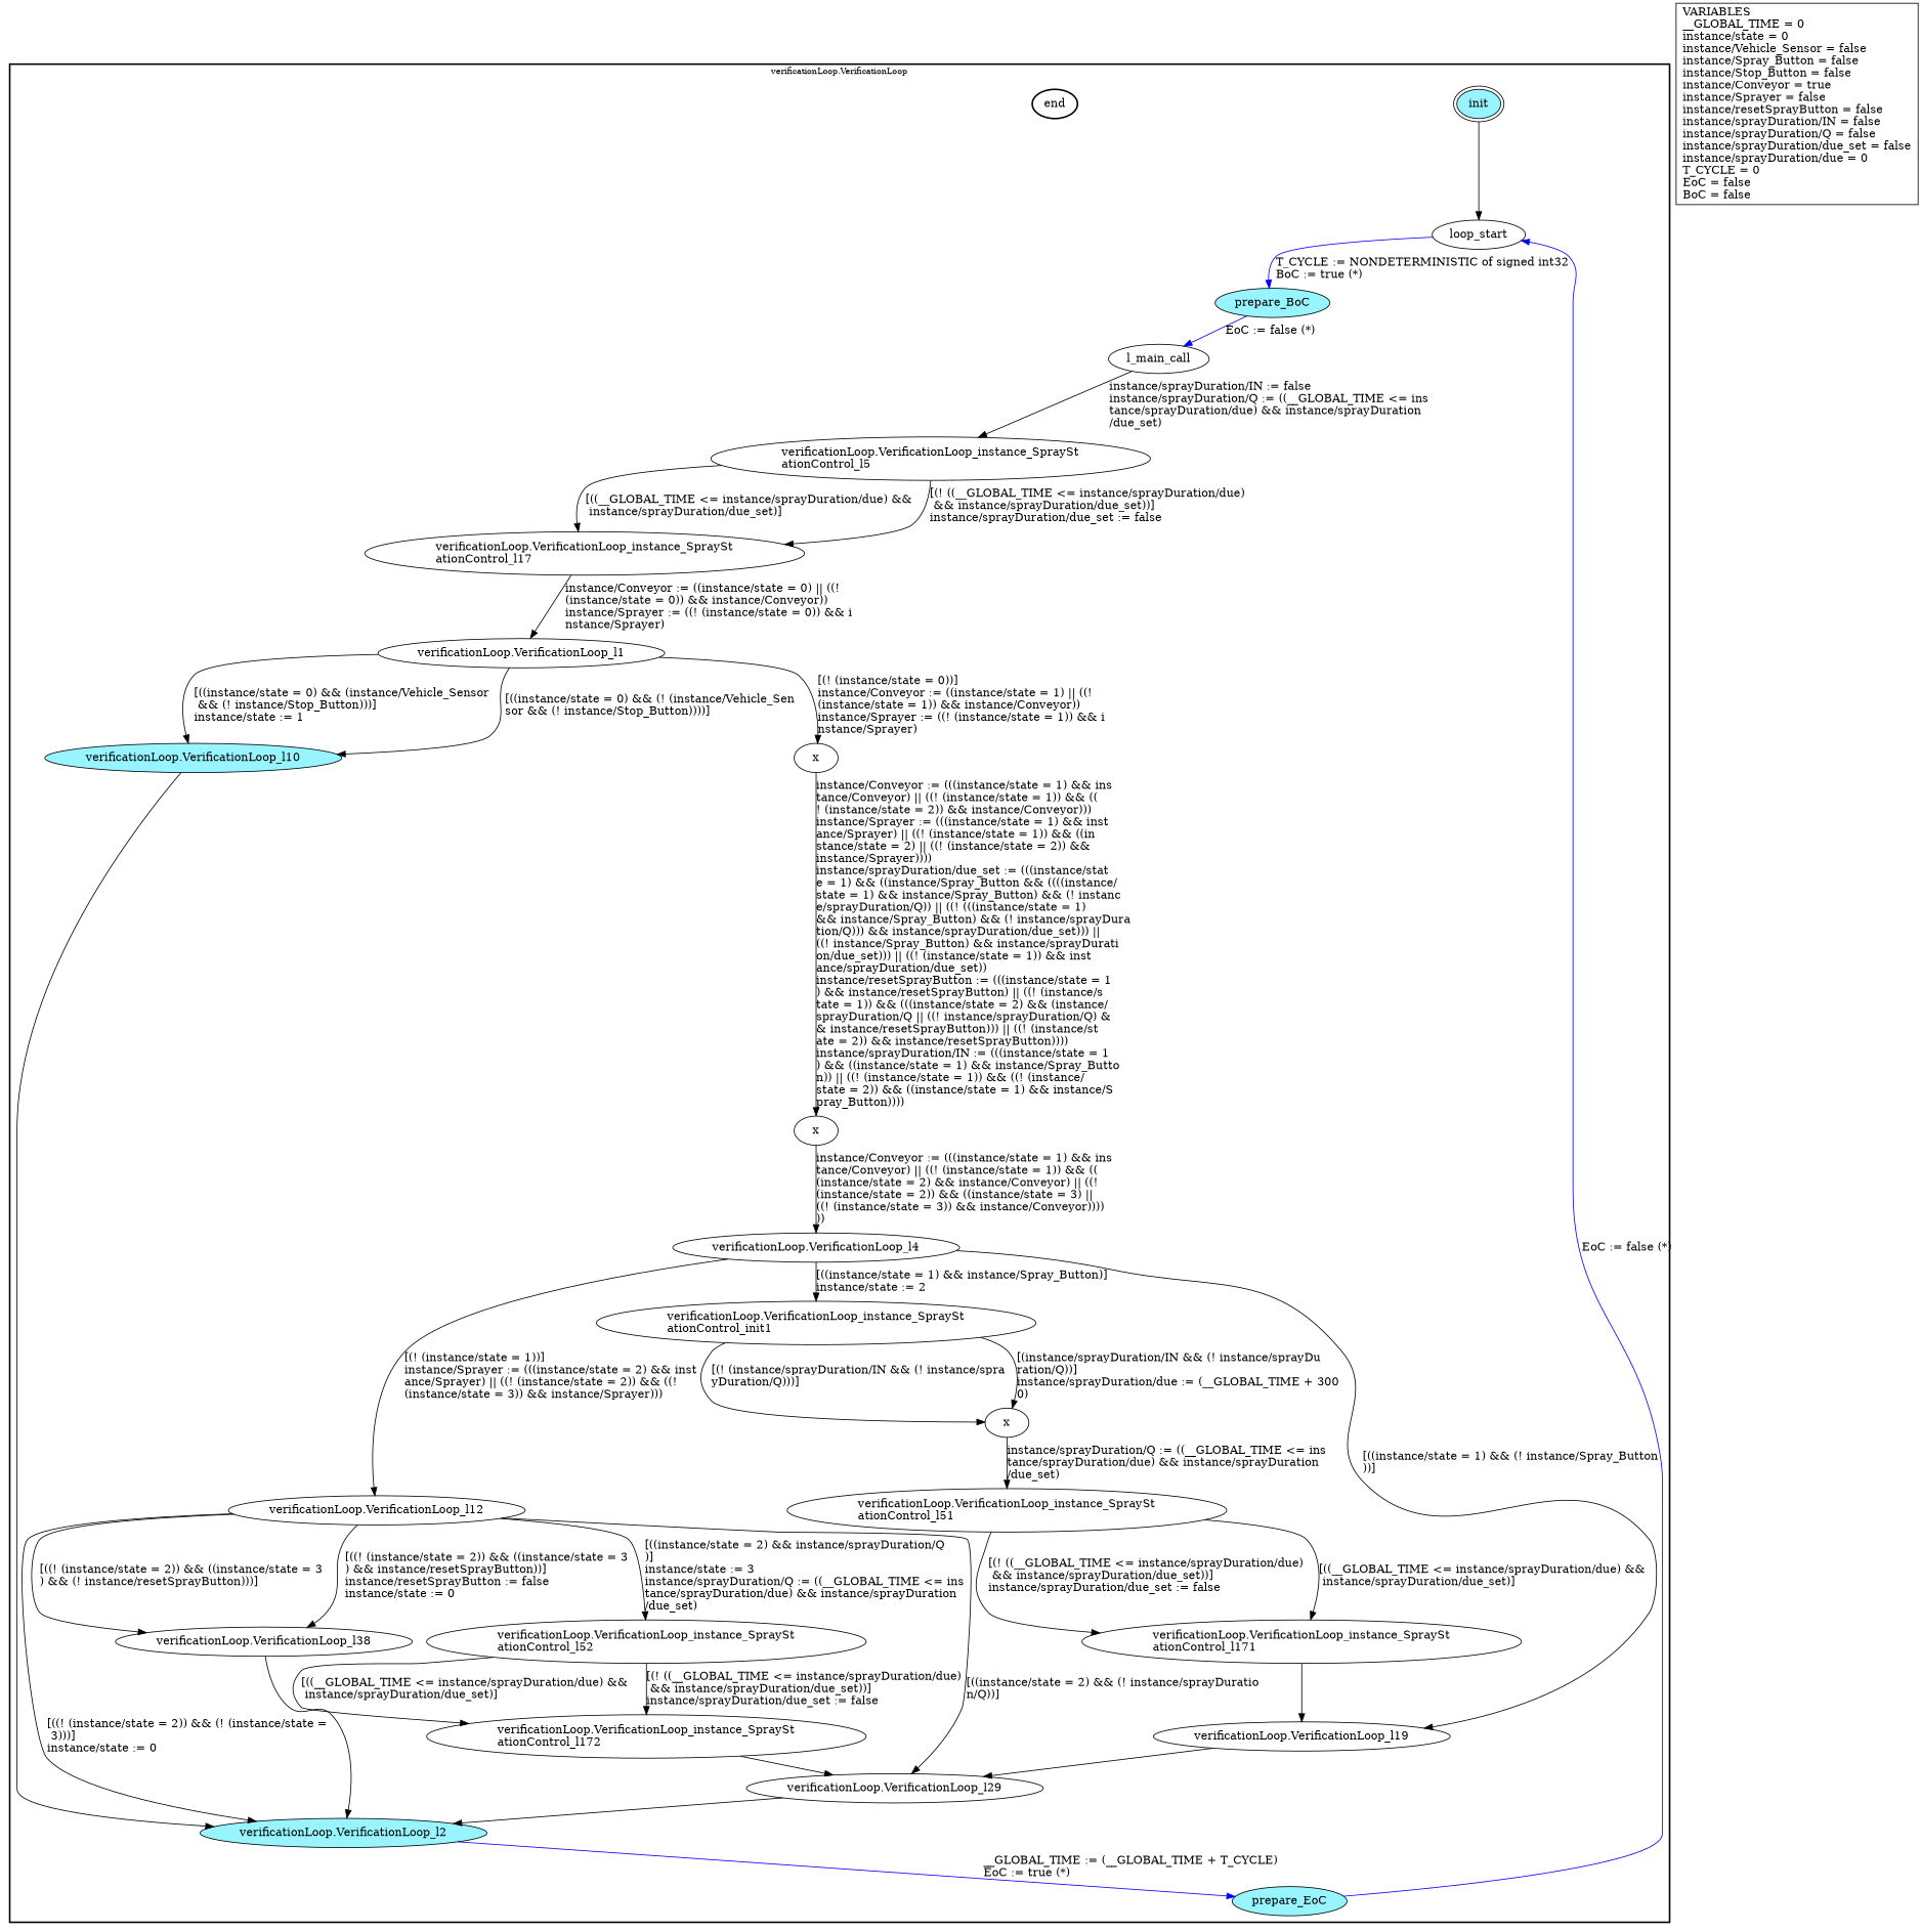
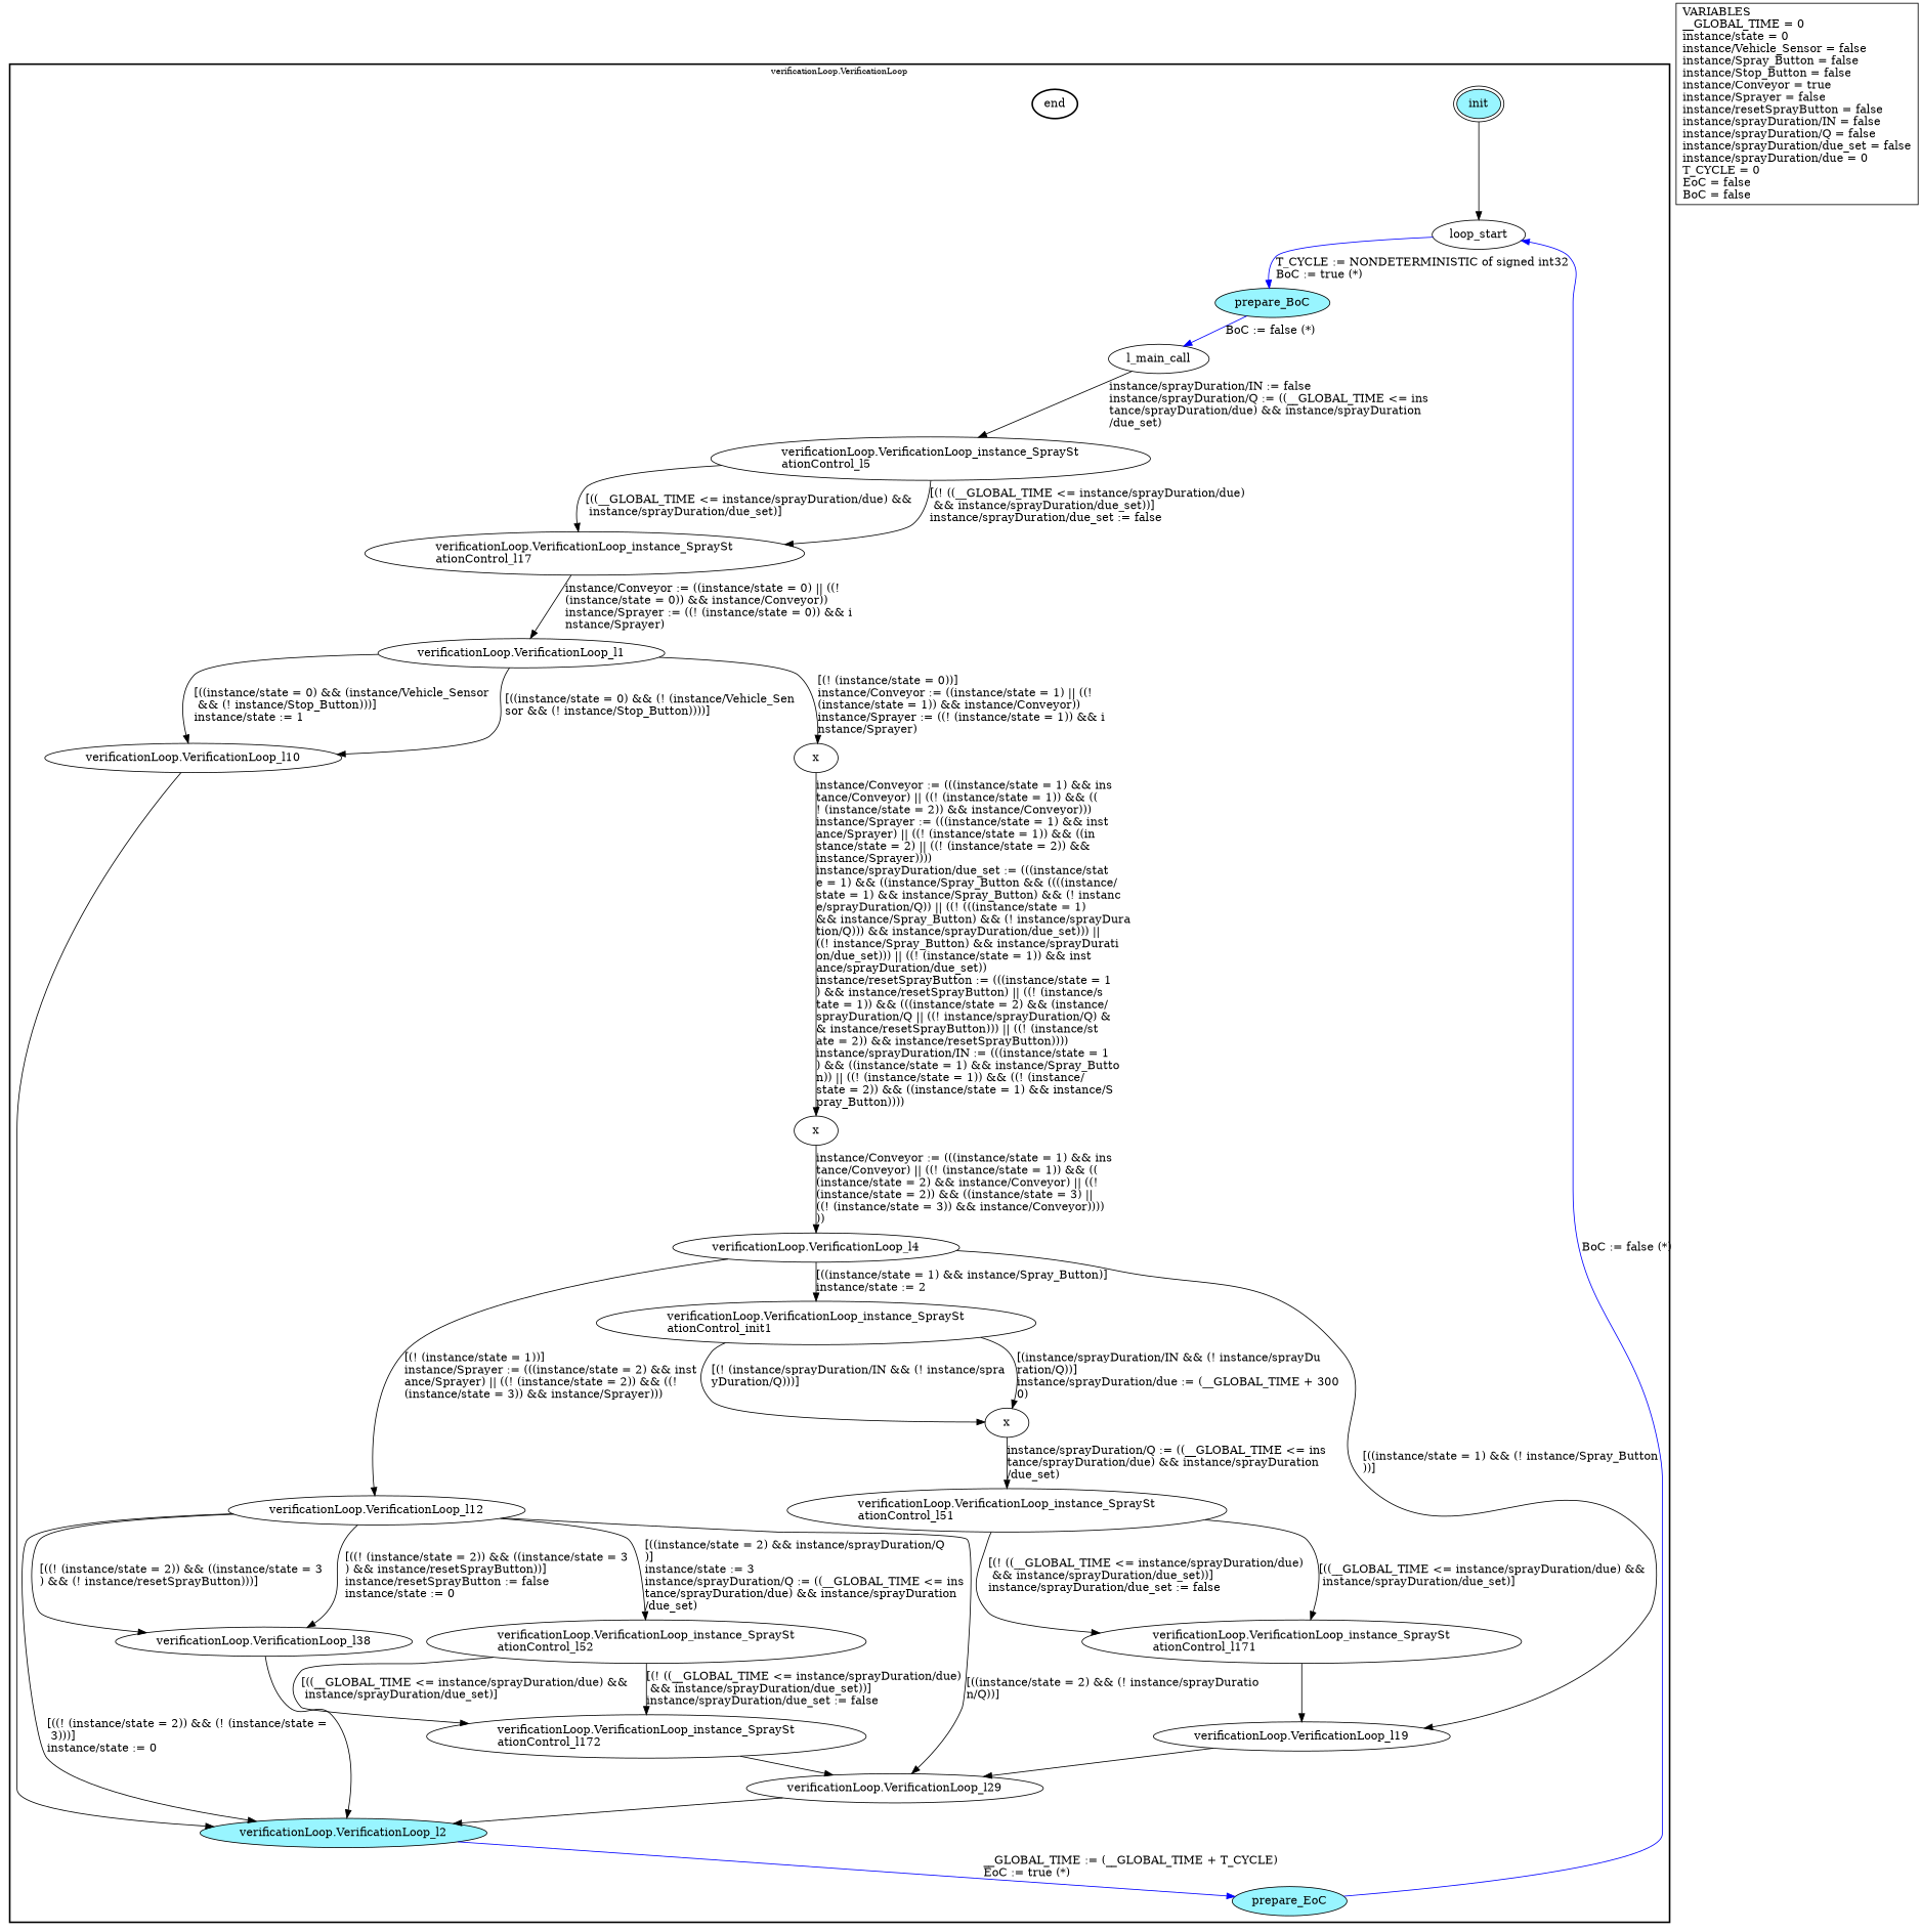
  digraph {
    node [color=black fillcolor=white shape=ellipse style=filled]
    edge [color=black]
    n1 [fillcolor=cadetblue1 label=init peripheries=2]
    n2 [label=loop_start]
    n3 [fillcolor=cadetblue1 label=end style=bold]
    n4 [fillcolor=cadetblue1 label=prepare_BoC]
    n5 [label=l_main_call]
    n6 [label="verificationLoop.VerificationLoop_instance_SpraySt\lationControl_l5\l"]
    n7 [fillcolor=cadetblue1 label=prepare_EoC]
    n8 [label="verificationLoop.VerificationLoop_l1"]
-   n9 [fillcolor=cadetblue1 label="verificationLoop.VerificationLoop_l10"]
+   n9 [label="verificationLoop.VerificationLoop_l10"]
    n10 [label=x]
    n11 [fillcolor=cadetblue1 label="verificationLoop.VerificationLoop_l2"]
    n12 [label="verificationLoop.VerificationLoop_l4"]
    n13 [label="verificationLoop.VerificationLoop_l12"]
    n14 [label="verificationLoop.VerificationLoop_l19"]
    n15 [label="verificationLoop.VerificationLoop_instance_SpraySt\lationControl_init1\l"]
    n16 [label="verificationLoop.VerificationLoop_l29"]
    n17 [label="verificationLoop.VerificationLoop_l38"]
    n18 [label="verificationLoop.VerificationLoop_instance_SpraySt\lationControl_l52\l"]
    n19 [label="verificationLoop.VerificationLoop_instance_SpraySt\lationControl_l17\l"]
    n20 [label=x]
    n21 [label="verificationLoop.VerificationLoop_instance_SpraySt\lationControl_l51\l"]
    n22 [label="verificationLoop.VerificationLoop_instance_SpraySt\lationControl_l171\l"]
    n23 [label="verificationLoop.VerificationLoop_instance_SpraySt\lationControl_l172\l"]
    n24 [label=x]
    n25 [fillcolor=lightgray label="VARIABLES\l__GLOBAL_TIME = 0\linstance/state = 0\linstance/Vehicle_Sensor = false\linstance/Spray_Button = false\linstance/Stop_Button = false\linstance/Conveyor = true\linstance/Sprayer = false\linstance/resetSprayButton = false\linstance/sprayDuration/IN = false\linstance/sprayDuration/Q = false\linstance/sprayDuration/due_set = false\linstance/sprayDuration/due = 0\lT_CYCLE = 0\lEoC = false\lBoC = false\l" shape=rectangle color="" style=""]
    subgraph cluster_1 {
      color=black
      fontsize=10
      label="verificationLoop.VerificationLoop"
      ranksep=0.4
      style=bold
      n1
      n2
      n3
      n4
      n5
      n6
      n7
      n8
      n9
      n10
      n11
      n12
      n13
      n14
      n15
      n16
      n17
      n18
      n19
      n20
      n21
      n22
      n23
      n24
    }
    n1 -> n2
    n2 -> n4 [color=blue label="T_CYCLE := NONDETERMINISTIC of signed int32\lBoC := true (*)\l"]
-   n4 -> n5 [color=blue label="EoC := false (*)"]
+   n4 -> n5 [color=blue label="BoC := false (*)"]
    n5 -> n6 [label="instance/sprayDuration/IN := false\linstance/sprayDuration/Q := ((__GLOBAL_TIME <= ins\ltance/sprayDuration/due) && instance/sprayDuration\l/due_set)\l"]
    n6 -> n19 [label="[((__GLOBAL_TIME <= instance/sprayDuration/due) &&\l instance/sprayDuration/due_set)]\l"]
    n6 -> n19 [label="[(! ((__GLOBAL_TIME <= instance/sprayDuration/due)\l && instance/sprayDuration/due_set))]\linstance/sprayDuration/due_set := false\l"]
-   n7 -> n2 [color=blue label="EoC := false (*)"]
+   n7 -> n2 [color=blue label="BoC := false (*)"]
    n8 -> n9 [label="[((instance/state = 0) && (instance/Vehicle_Sensor\l && (! instance/Stop_Button)))]\linstance/state := 1\l"]
    n8 -> n9 [label="[((instance/state = 0) && (! (instance/Vehicle_Sen\lsor && (! instance/Stop_Button))))]\l"]
    n8 -> n10 [label="[(! (instance/state = 0))]\linstance/Conveyor := ((instance/state = 1) || ((! \l(instance/state = 1)) && instance/Conveyor))\linstance/Sprayer := ((! (instance/state = 1)) && i\lnstance/Sprayer)\l"]
    n9 -> n11
    n10 -> n24 [label="instance/Conveyor := (((instance/state = 1) && ins\ltance/Conveyor) || ((! (instance/state = 1)) && ((\l! (instance/state = 2)) && instance/Conveyor)))\linstance/Sprayer := (((instance/state = 1) && inst\lance/Sprayer) || ((! (instance/state = 1)) && ((in\lstance/state = 2) || ((! (instance/state = 2)) && \linstance/Sprayer))))\linstance/sprayDuration/due_set := (((instance/stat\le = 1) && ((instance/Spray_Button && ((((instance/\lstate = 1) && instance/Spray_Button) && (! instanc\le/sprayDuration/Q)) || ((! (((instance/state = 1) \l&& instance/Spray_Button) && (! instance/sprayDura\ltion/Q))) && instance/sprayDuration/due_set))) || \l((! instance/Spray_Button) && instance/sprayDurati\lon/due_set))) || ((! (instance/state = 1)) && inst\lance/sprayDuration/due_set))\linstance/resetSprayButton := (((instance/state = 1\l) && instance/resetSprayButton) || ((! (instance/s\ltate = 1)) && (((instance/state = 2) && (instance/\lsprayDuration/Q || ((! instance/sprayDuration/Q) &\l& instance/resetSprayButton))) || ((! (instance/st\late = 2)) && instance/resetSprayButton))))\linstance/sprayDuration/IN := (((instance/state = 1\l) && ((instance/state = 1) && instance/Spray_Butto\ln)) || ((! (instance/state = 1)) && ((! (instance/\lstate = 2)) && ((instance/state = 1) && instance/S\lpray_Button))))\l"]
    n11 -> n7 [color=blue label="__GLOBAL_TIME := (__GLOBAL_TIME + T_CYCLE)\lEoC := true (*)\l"]
    n12 -> n13 [label="[(! (instance/state = 1))]\linstance/Sprayer := (((instance/state = 2) && inst\lance/Sprayer) || ((! (instance/state = 2)) && ((! \l(instance/state = 3)) && instance/Sprayer)))\l"]
    n12 -> n14 [label="[((instance/state = 1) && (! instance/Spray_Button\l))]\l"]
    n12 -> n15 [label="[((instance/state = 1) && instance/Spray_Button)]\linstance/state := 2\l"]
    n13 -> n11 [label="[((! (instance/state = 2)) && (! (instance/state =\l 3)))]\linstance/state := 0\l"]
    n13 -> n16 [label="[((instance/state = 2) && (! instance/sprayDuratio\ln/Q))]\l"]
    n13 -> n17 [label="[((! (instance/state = 2)) && ((instance/state = 3\l) && instance/resetSprayButton))]\linstance/resetSprayButton := false\linstance/state := 0\l"]
    n13 -> n17 [label="[((! (instance/state = 2)) && ((instance/state = 3\l) && (! instance/resetSprayButton)))]\l"]
    n13 -> n18 [label="[((instance/state = 2) && instance/sprayDuration/Q\l)]\linstance/state := 3\linstance/sprayDuration/Q := ((__GLOBAL_TIME <= ins\ltance/sprayDuration/due) && instance/sprayDuration\l/due_set)\l"]
    n14 -> n16
    n15 -> n20 [label="[(instance/sprayDuration/IN && (! instance/sprayDu\lration/Q))]\linstance/sprayDuration/due := (__GLOBAL_TIME + 300\l0)\l"]
    n15 -> n20 [label="[(! (instance/sprayDuration/IN && (! instance/spra\lyDuration/Q)))]\l"]
    n16 -> n11
    n17 -> n11
    n18 -> n23 [label="[((__GLOBAL_TIME <= instance/sprayDuration/due) &&\l instance/sprayDuration/due_set)]\l"]
    n18 -> n23 [label="[(! ((__GLOBAL_TIME <= instance/sprayDuration/due)\l && instance/sprayDuration/due_set))]\linstance/sprayDuration/due_set := false\l"]
    n19 -> n8 [label="instance/Conveyor := ((instance/state = 0) || ((! \l(instance/state = 0)) && instance/Conveyor))\linstance/Sprayer := ((! (instance/state = 0)) && i\lnstance/Sprayer)\l"]
    n20 -> n21 [label="instance/sprayDuration/Q := ((__GLOBAL_TIME <= ins\ltance/sprayDuration/due) && instance/sprayDuration\l/due_set)\l"]
    n21 -> n22 [label="[((__GLOBAL_TIME <= instance/sprayDuration/due) &&\l instance/sprayDuration/due_set)]\l"]
    n21 -> n22 [label="[(! ((__GLOBAL_TIME <= instance/sprayDuration/due)\l && instance/sprayDuration/due_set))]\linstance/sprayDuration/due_set := false\l"]
    n22 -> n14
    n23 -> n16
    n24 -> n12 [label="instance/Conveyor := (((instance/state = 1) && ins\ltance/Conveyor) || ((! (instance/state = 1)) && ((\l(instance/state = 2) && instance/Conveyor) || ((! \l(instance/state = 2)) && ((instance/state = 3) || \l((! (instance/state = 3)) && instance/Conveyor))))\l))\l"]
  }
